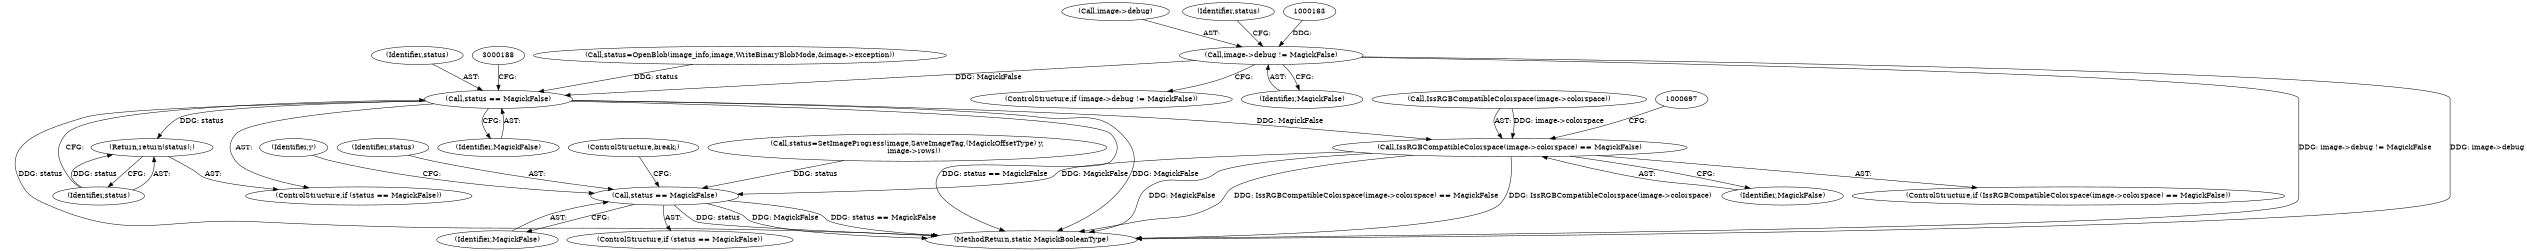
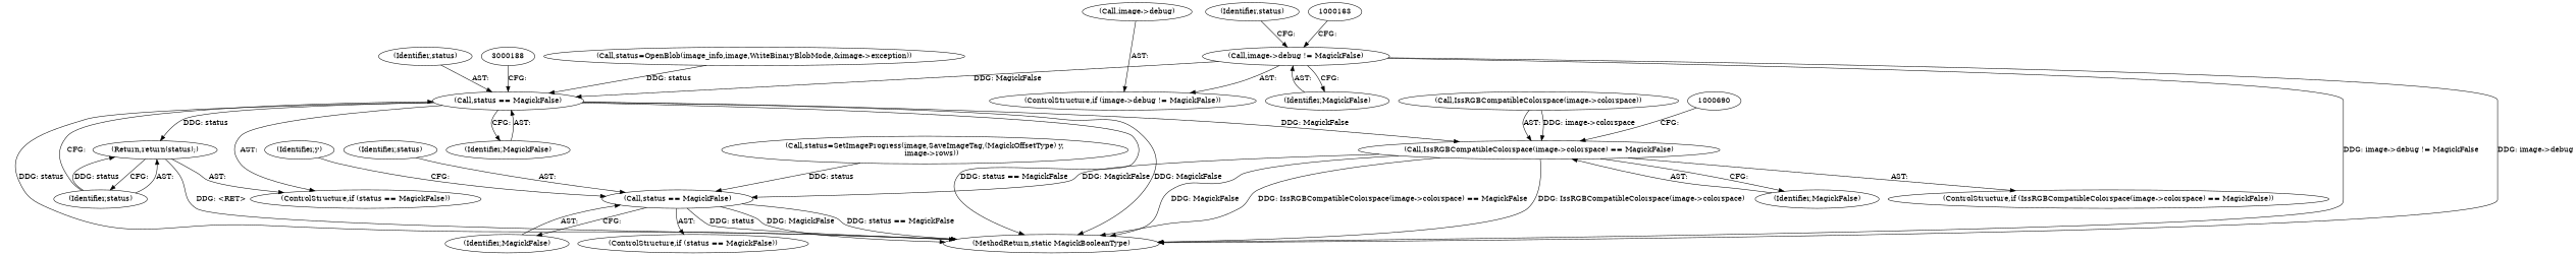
  digraph {
    n1 [label="(Call,image->debug != MagickFalse)"]
    n2 [label="(Call,status == MagickFalse)"]
    n3 [label="(ControlStructure,if (image->debug != MagickFalse))"]
    n4 [label="(Identifier,MagickFalse)"]
    n5 [label="(MethodReturn,static MagickBooleanType)"]
    n6 [label="(Return,return(status);)"]
    n7 [label="(Call,IssRGBCompatibleColorspace(image->colorspace) == MagickFalse)"]
    n8 [label="(Identifier,MagickFalse)"]
    n9 [label="(ControlStructure,if (status == MagickFalse))"]
    n10 [label="(Identifier,status)"]
    n11 [label="(Call,status == MagickFalse)"]
    n12 [label="(Identifier,MagickFalse)"]
    n13 [label="(ControlStructure,if (IssRGBCompatibleColorspace(image->colorspace) == MagickFalse))"]
    n14 [label="(ControlStructure,if (status == MagickFalse))"]
    n15 [label="(Identifier,MagickFalse)"]
    n16 [label="(Call,status=OpenBlob(image_info,image,WriteBinaryBlobMode,&image->exception))"]
    n17 [label="(Identifier,y)"]
    n18 [label="(Call,IssRGBCompatibleColorspace(image->colorspace))"]
    n19 [label="(Identifier,status)"]
-   n20 [label="(ControlStructure,break;)"]
    n21 [label="(Identifier,status)"]
    n22 [label="(Call,image->debug)"]
    n23 [label="(Identifier,status)"]
    n24 [label="(Call,status=SetImageProgress(image,SaveImageTag,(MagickOffsetType) y,\n      image->rows))"]
    1000163
    n26 [label=3000188]
-   1000697
+   1000697 [label=1000690]
    n1 -> n2 [label="DDG: MagickFalse"]
-   n1 -> n3 [label="CFG: "]
+   n1 -> n3 [label="AST: "]
    n1 -> n4 [label="CFG: "]
    n1 -> n5 [label="DDG: image->debug != MagickFalse"]
    n1 -> n5 [label="DDG: image->debug"]
    n2 -> n5 [label="DDG: status == MagickFalse"]
    n2 -> n5 [label="DDG: MagickFalse"]
    n2 -> n5 [label="DDG: status"]
    n2 -> n6 [label="DDG: status"]
    n2 -> n7 [label="DDG: MagickFalse"]
    n2 -> n8 [label="CFG: "]
    n2 -> n9 [label="AST: "]
    n4 -> n1 [label="AST: "]
+   n6 -> n5 [label="DDG: <RET>"]
    n6 -> n9 [label="AST: "]
    n6 -> n10 [label="CFG: "]
    n7 -> n5 [label="DDG: MagickFalse"]
    n7 -> n5 [label="DDG: IssRGBCompatibleColorspace(image->colorspace) == MagickFalse"]
    n7 -> n5 [label="DDG: IssRGBCompatibleColorspace(image->colorspace)"]
    n7 -> n11 [label="DDG: MagickFalse"]
    n7 -> n12 [label="CFG: "]
    n7 -> n13 [label="AST: "]
    n8 -> n2 [label="AST: "]
    n10 -> n2 [label="CFG: "]
    n10 -> n6 [label="AST: "]
    n10 -> n6 [label="DDG: status"]
    n11 -> n5 [label="DDG: status"]
    n11 -> n5 [label="DDG: MagickFalse"]
    n11 -> n5 [label="DDG: status == MagickFalse"]
    n11 -> n14 [label="AST: "]
    n11 -> n15 [label="CFG: "]
    n12 -> n7 [label="AST: "]
    n15 -> n11 [label="AST: "]
    n16 -> n2 [label="DDG: status"]
    n17 -> n11 [label="CFG: "]
    n18 -> n7 [label="AST: "]
    n18 -> n7 [label="DDG: image->colorspace"]
    n19 -> n11 [label="AST: "]
-   n20 -> n11 [label="CFG: "]
    n21 -> n2 [label="AST: "]
-   n22 -> n1 [label="AST: "]
+   n22 -> n3 [label="AST: "]
    n23 -> n1 [label="CFG: "]
    n24 -> n11 [label="DDG: status"]
-   1000163 -> n1 [label="DDG: "]
+   1000163 -> n1 [label="CFG: "]
    n26 -> n2 [label="CFG: "]
    1000697 -> n7 [label="CFG: "]
  }
